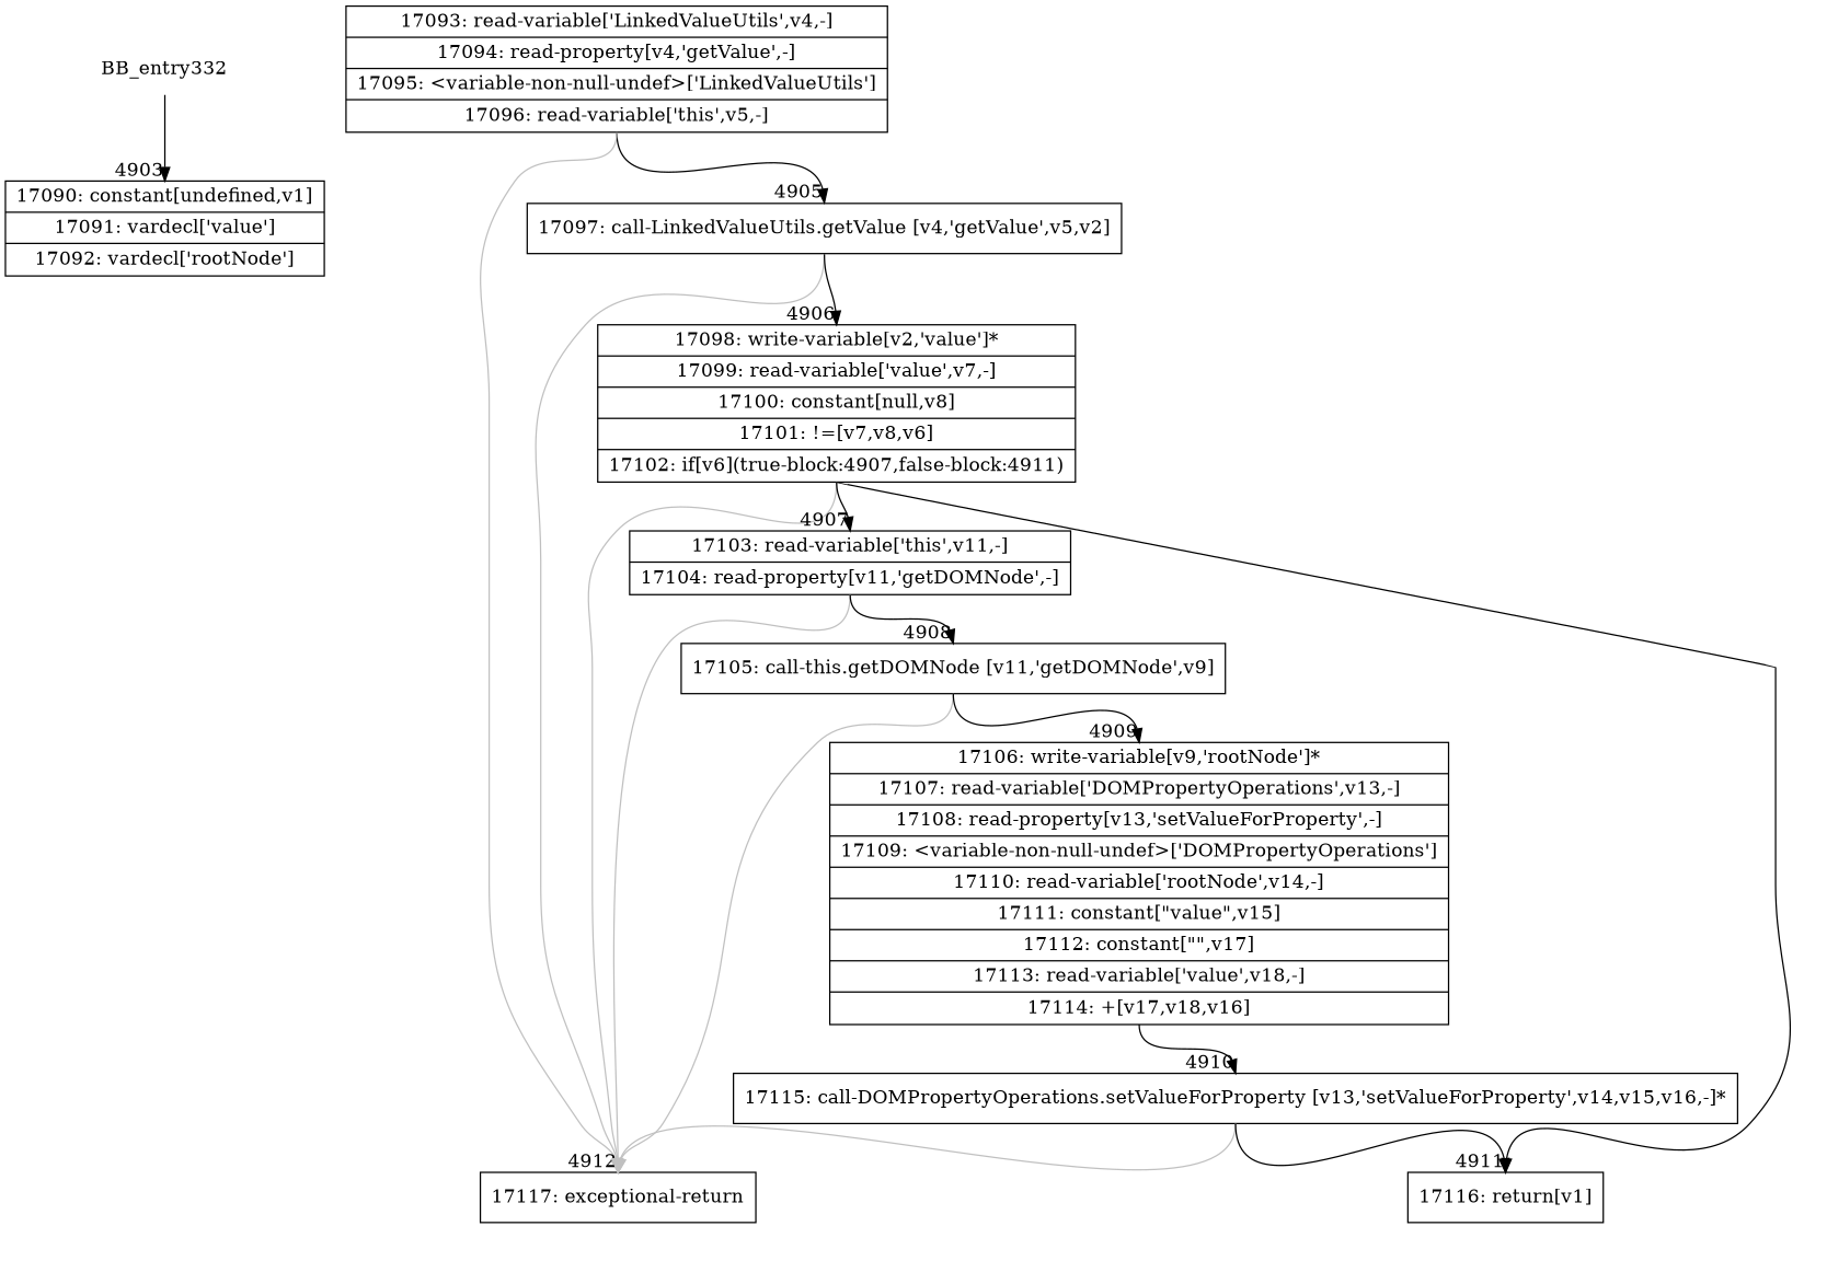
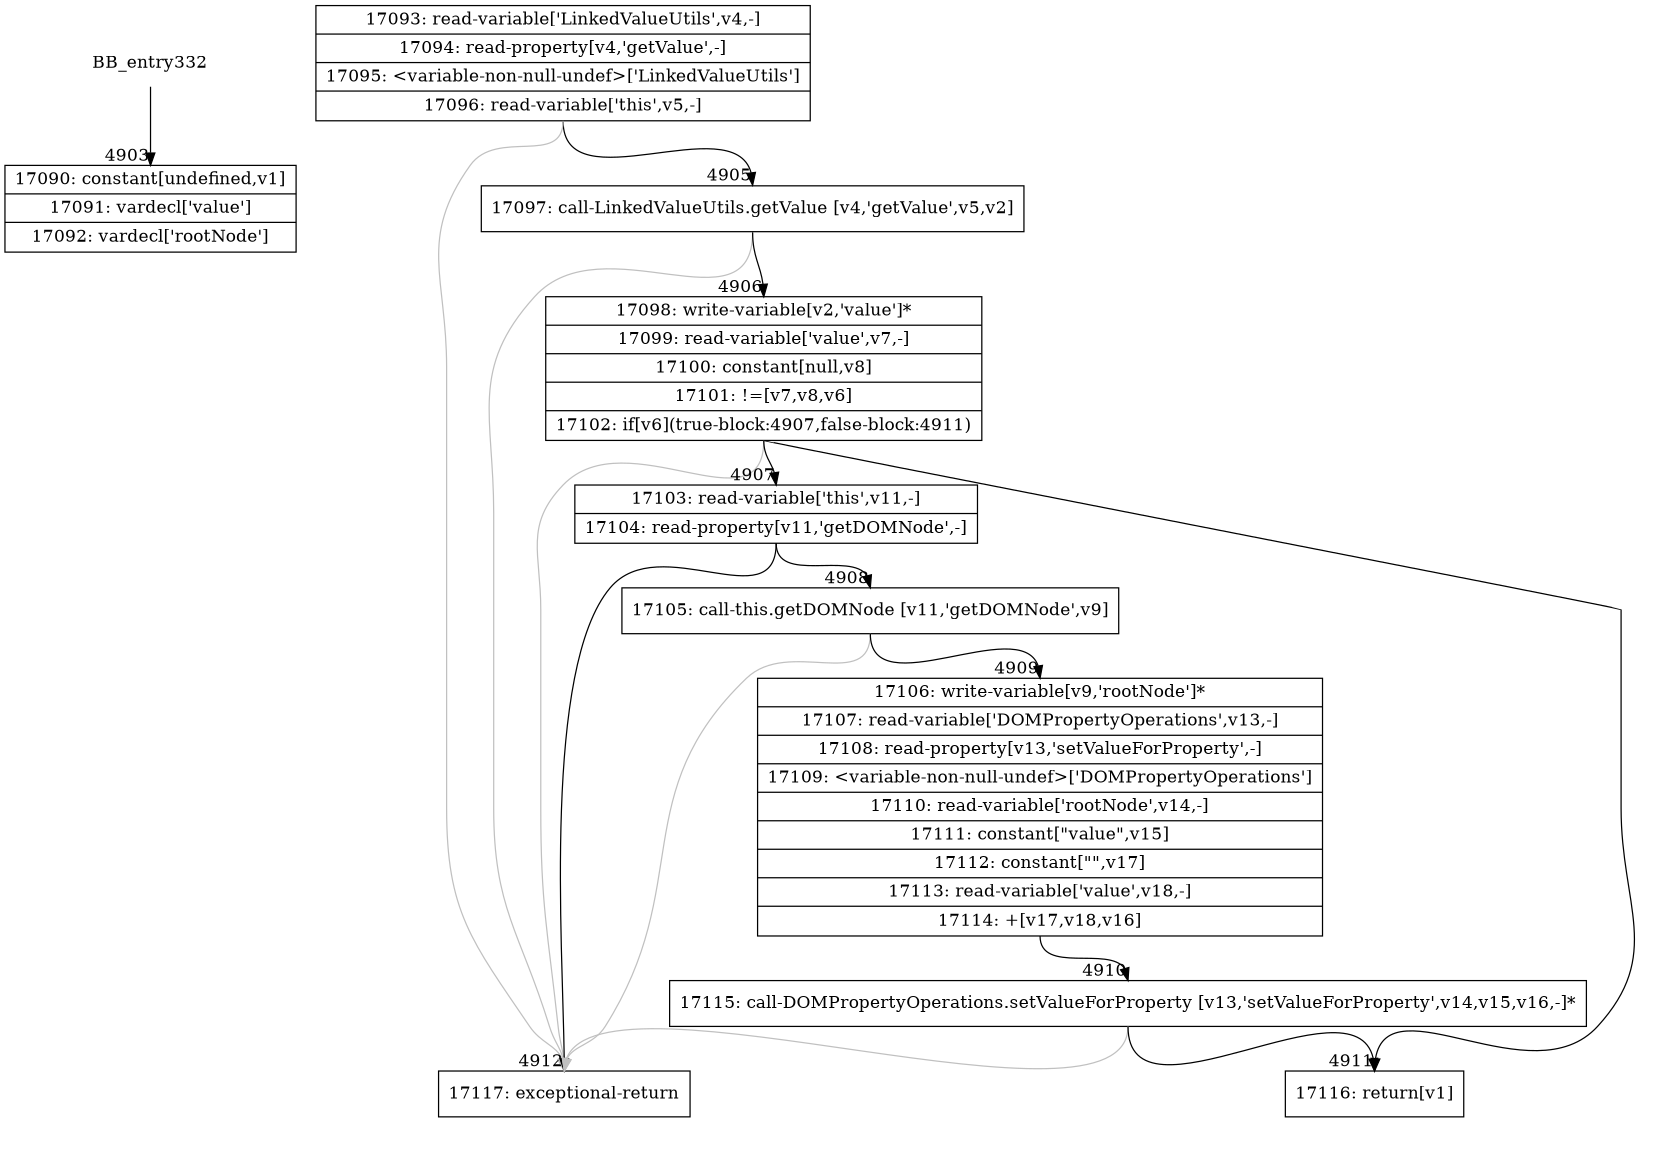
  digraph {
    rankdir=TD
    node [shape=record]
    edge [headport=n tailport=s]
    BB_entry332 [shape=none]
    n2 [label="{17090: constant[undefined,v1]|17091: vardecl['value']|17092: vardecl['rootNode']}"]
    n3 [label="{17093: read-variable['LinkedValueUtils',v4,-]|17094: read-property[v4,'getValue',-]|17095: \<variable-non-null-undef\>['LinkedValueUtils']|17096: read-variable['this',v5,-]}"]
    n4 [label="{17097: call-LinkedValueUtils.getValue [v4,'getValue',v5,v2]}"]
    n5 [label="{17117: exceptional-return}"]
    n6 [label="{17098: write-variable[v2,'value']*|17099: read-variable['value',v7,-]|17100: constant[null,v8]|17101: !=[v7,v8,v6]|17102: if[v6](true-block:4907,false-block:4911)}"]
    n7 [label="{17103: read-variable['this',v11,-]|17104: read-property[v11,'getDOMNode',-]}"]
    n8 [label="{17116: return[v1]}"]
    n9 [label="{17105: call-this.getDOMNode [v11,'getDOMNode',v9]}"]
    n10 [label="{17106: write-variable[v9,'rootNode']*|17107: read-variable['DOMPropertyOperations',v13,-]|17108: read-property[v13,'setValueForProperty',-]|17109: \<variable-non-null-undef\>['DOMPropertyOperations']|17110: read-variable['rootNode',v14,-]|17111: constant[\"value\",v15]|17112: constant[\"\",v17]|17113: read-variable['value',v18,-]|17114: +[v17,v18,v16]}"]
    n11 [label="{17115: call-DOMPropertyOperations.setValueForProperty [v13,'setValueForProperty',v14,v15,v16,-]*}"]
    BB_entry332 -> n2 [headlabel="    4903"]
    n3 -> n4 [headlabel="      4905"]
    n3 -> n5 [color=gray headlabel="      4912"]
    n4 -> n5 [color=gray]
    n4 -> n6 [headlabel="      4906"]
    n6 -> n5 [color=gray]
    n6 -> n7 [headlabel="      4907"]
    n6 -> n8 [headlabel="      4911"]
-   n7 -> n5 [color=gray]
+   n7 -> n5 [color=black]
    n7 -> n9 [headlabel="      4908"]
    n9 -> n5 [color=gray]
    n9 -> n10 [headlabel="      4909"]
    n10 -> n11 [headlabel="      4910"]
    n11 -> n5 [color=gray]
    n11 -> n8
  }
